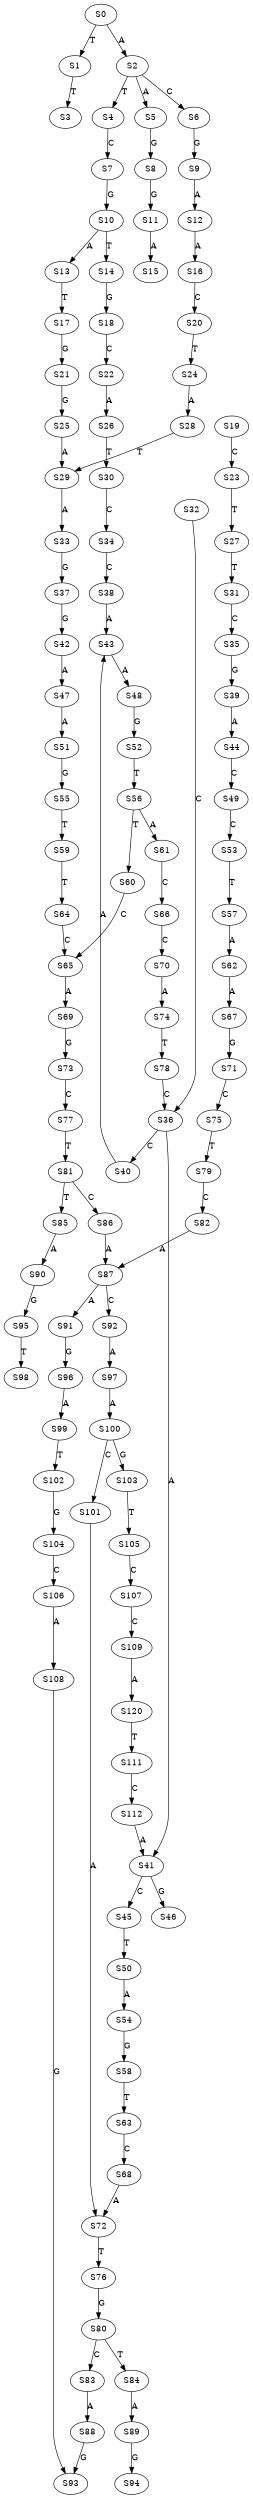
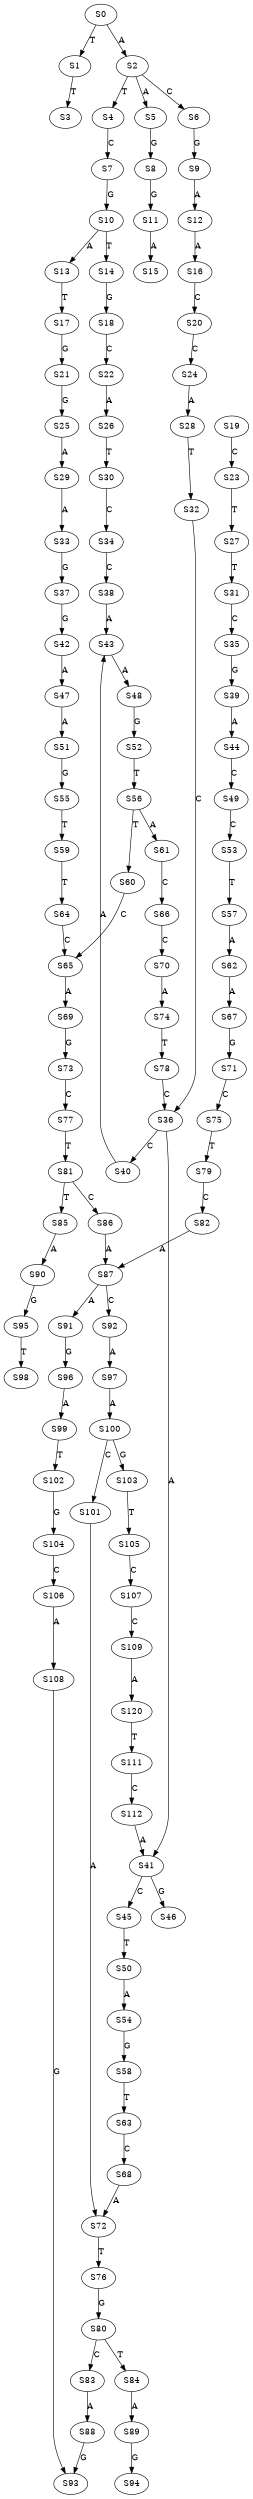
  strict digraph {
    S0
    S1
    S2
    S3
    S4
    S5
    S6
    S7
    S8
    S9
    S10
    S11
    S12
    S13
    S14
    S15
    S16
    S17
    S18
    S20
    S21
    S22
    S19
    S23
    S24
    S25
    S26
    S27
    S28
    S29
    S30
    S31
    S32
    S33
    S34
    S35
    S36
    S37
    S38
    S39
    S40
    S41
    S42
    S43
    S44
    S45
    S46
    S47
    S48
    S49
    S50
    S51
    S52
    S53
    S54
    S55
    S56
    S57
    S58
    S59
    S60
    S61
    S62
    S63
    S64
    S65
    S66
    S67
    S68
    S69
    S70
    S71
    S72
    S73
    S74
    S75
    S76
    S77
    S78
    S79
    S80
    S81
    S82
    S83
    S84
    S85
    S86
    S87
    S88
    S89
    S90
    S91
    S92
    S93
    S94
    S95
    S96
    S97
    S98
    S99
    S100
    S102
    S101
    S103
    S104
    S105
    S106
    S107
    S108
    S109
    n111 [label=S120]
    S111
    S112
    S0 -> S1 [label=T]
    S0 -> S2 [label=A]
    S1 -> S3 [label=T]
    S2 -> S4 [label=T]
    S2 -> S5 [label=A]
    S2 -> S6 [label=C]
    S4 -> S7 [label=C]
    S5 -> S8 [label=G]
    S6 -> S9 [label=G]
    S7 -> S10 [label=G]
    S8 -> S11 [label=G]
    S9 -> S12 [label=A]
    S10 -> S13 [label=A]
    S10 -> S14 [label=T]
    S11 -> S15 [label=A]
    S12 -> S16 [label=A]
    S13 -> S17 [label=T]
    S14 -> S18 [label=G]
    S16 -> S20 [label=C]
    S17 -> S21 [label=G]
    S18 -> S22 [label=C]
-   S20 -> S24 [label=T]
+   S20 -> S24 [label=C]
    S21 -> S25 [label=G]
    S22 -> S26 [label=A]
    S19 -> S23 [label=C]
    S23 -> S27 [label=T]
    S24 -> S28 [label=A]
    S25 -> S29 [label=A]
    S26 -> S30 [label=T]
    S27 -> S31 [label=T]
-   S28 -> S29 [label=T]
+   S28 -> S32 [label=T]
    S29 -> S33 [label=A]
    S30 -> S34 [label=C]
    S31 -> S35 [label=C]
    S32 -> S36 [label=C]
    S33 -> S37 [label=G]
    S34 -> S38 [label=C]
    S35 -> S39 [label=G]
    S36 -> S40 [label=C]
    S36 -> S41 [label=A]
    S37 -> S42 [label=G]
    S38 -> S43 [label=A]
    S39 -> S44 [label=A]
    S40 -> S43 [label=A]
    S41 -> S45 [label=C]
    S41 -> S46 [label=G]
    S42 -> S47 [label=A]
    S43 -> S48 [label=A]
    S44 -> S49 [label=C]
    S45 -> S50 [label=T]
    S47 -> S51 [label=A]
    S48 -> S52 [label=G]
    S49 -> S53 [label=C]
    S50 -> S54 [label=A]
    S51 -> S55 [label=G]
    S52 -> S56 [label=T]
    S53 -> S57 [label=T]
    S54 -> S58 [label=G]
    S55 -> S59 [label=T]
    S56 -> S60 [label=T]
    S56 -> S61 [label=A]
    S57 -> S62 [label=A]
    S58 -> S63 [label=T]
    S59 -> S64 [label=T]
    S60 -> S65 [label=C]
    S61 -> S66 [label=C]
    S62 -> S67 [label=A]
    S63 -> S68 [label=C]
    S64 -> S65 [label=C]
    S65 -> S69 [label=A]
    S66 -> S70 [label=C]
    S67 -> S71 [label=G]
    S68 -> S72 [label=A]
    S69 -> S73 [label=G]
    S70 -> S74 [label=A]
    S71 -> S75 [label=C]
    S72 -> S76 [label=T]
    S73 -> S77 [label=C]
    S74 -> S78 [label=T]
    S75 -> S79 [label=T]
    S76 -> S80 [label=G]
    S77 -> S81 [label=T]
    S78 -> S36 [label=C]
    S79 -> S82 [label=C]
    S80 -> S83 [label=C]
    S80 -> S84 [label=T]
    S81 -> S85 [label=T]
    S81 -> S86 [label=C]
    S82 -> S87 [label=A]
    S83 -> S88 [label=A]
    S84 -> S89 [label=A]
    S85 -> S90 [label=A]
    S86 -> S87 [label=A]
    S87 -> S91 [label=A]
    S87 -> S92 [label=C]
    S88 -> S93 [label=G]
    S89 -> S94 [label=G]
    S90 -> S95 [label=G]
    S91 -> S96 [label=G]
    S92 -> S97 [label=A]
    S95 -> S98 [label=T]
    S96 -> S99 [label=A]
    S97 -> S100 [label=A]
    S99 -> S102 [label=T]
    S100 -> S101 [label=C]
    S100 -> S103 [label=G]
    S102 -> S104 [label=G]
    S101 -> S72 [label=A]
    S103 -> S105 [label=T]
    S104 -> S106 [label=C]
    S105 -> S107 [label=C]
    S106 -> S108 [label=A]
    S107 -> S109 [label=C]
    S108 -> S93 [label=G]
    S109 -> n111 [label=A]
    n111 -> S111 [label=T]
    S111 -> S112 [label=C]
    S112 -> S41 [label=A]
  }
